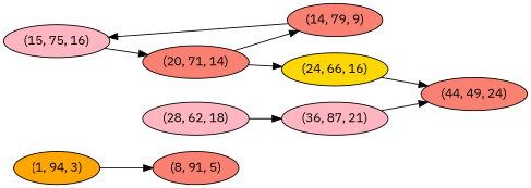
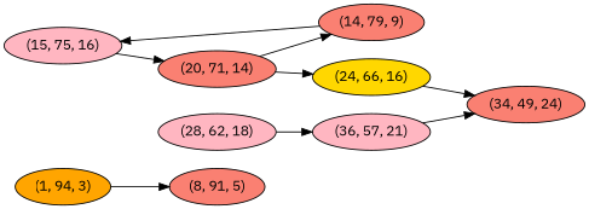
  digraph {
    fontname="IBM Plex Sans"
    rankdir=LR
    node [fillcolor=salmon fontname="IBM Plex Sans" style=filled]
    edge [fontname="IBM Plex Sans"]
    n1 [fillcolor=orange label="(1, 94, 3)"]
    "(8, 91, 5)"
    n3 [fillcolor=lightpink label="(15, 75, 16)"]
    "(14, 79, 9)"
    "(20, 71, 14)"
    "(24, 66, 16)" [fillcolor=gold]
-   "(44, 49, 24)"
+   "(44, 49, 24)" [label="(34, 49, 24)"]
    "(28, 62, 18)" [fillcolor=lightpink]
-   "(36, 57, 21)" [fillcolor=lightpink label="(36, 87, 21)"]
+   "(36, 57, 21)" [fillcolor=lightpink]
    n1 -> "(8, 91, 5)"
    n3 -> "(20, 71, 14)"
    "(14, 79, 9)" -> n3
    "(20, 71, 14)" -> "(14, 79, 9)"
    "(20, 71, 14)" -> "(24, 66, 16)"
    "(24, 66, 16)" -> "(44, 49, 24)"
    "(28, 62, 18)" -> "(36, 57, 21)"
    "(36, 57, 21)" -> "(44, 49, 24)"
  }
